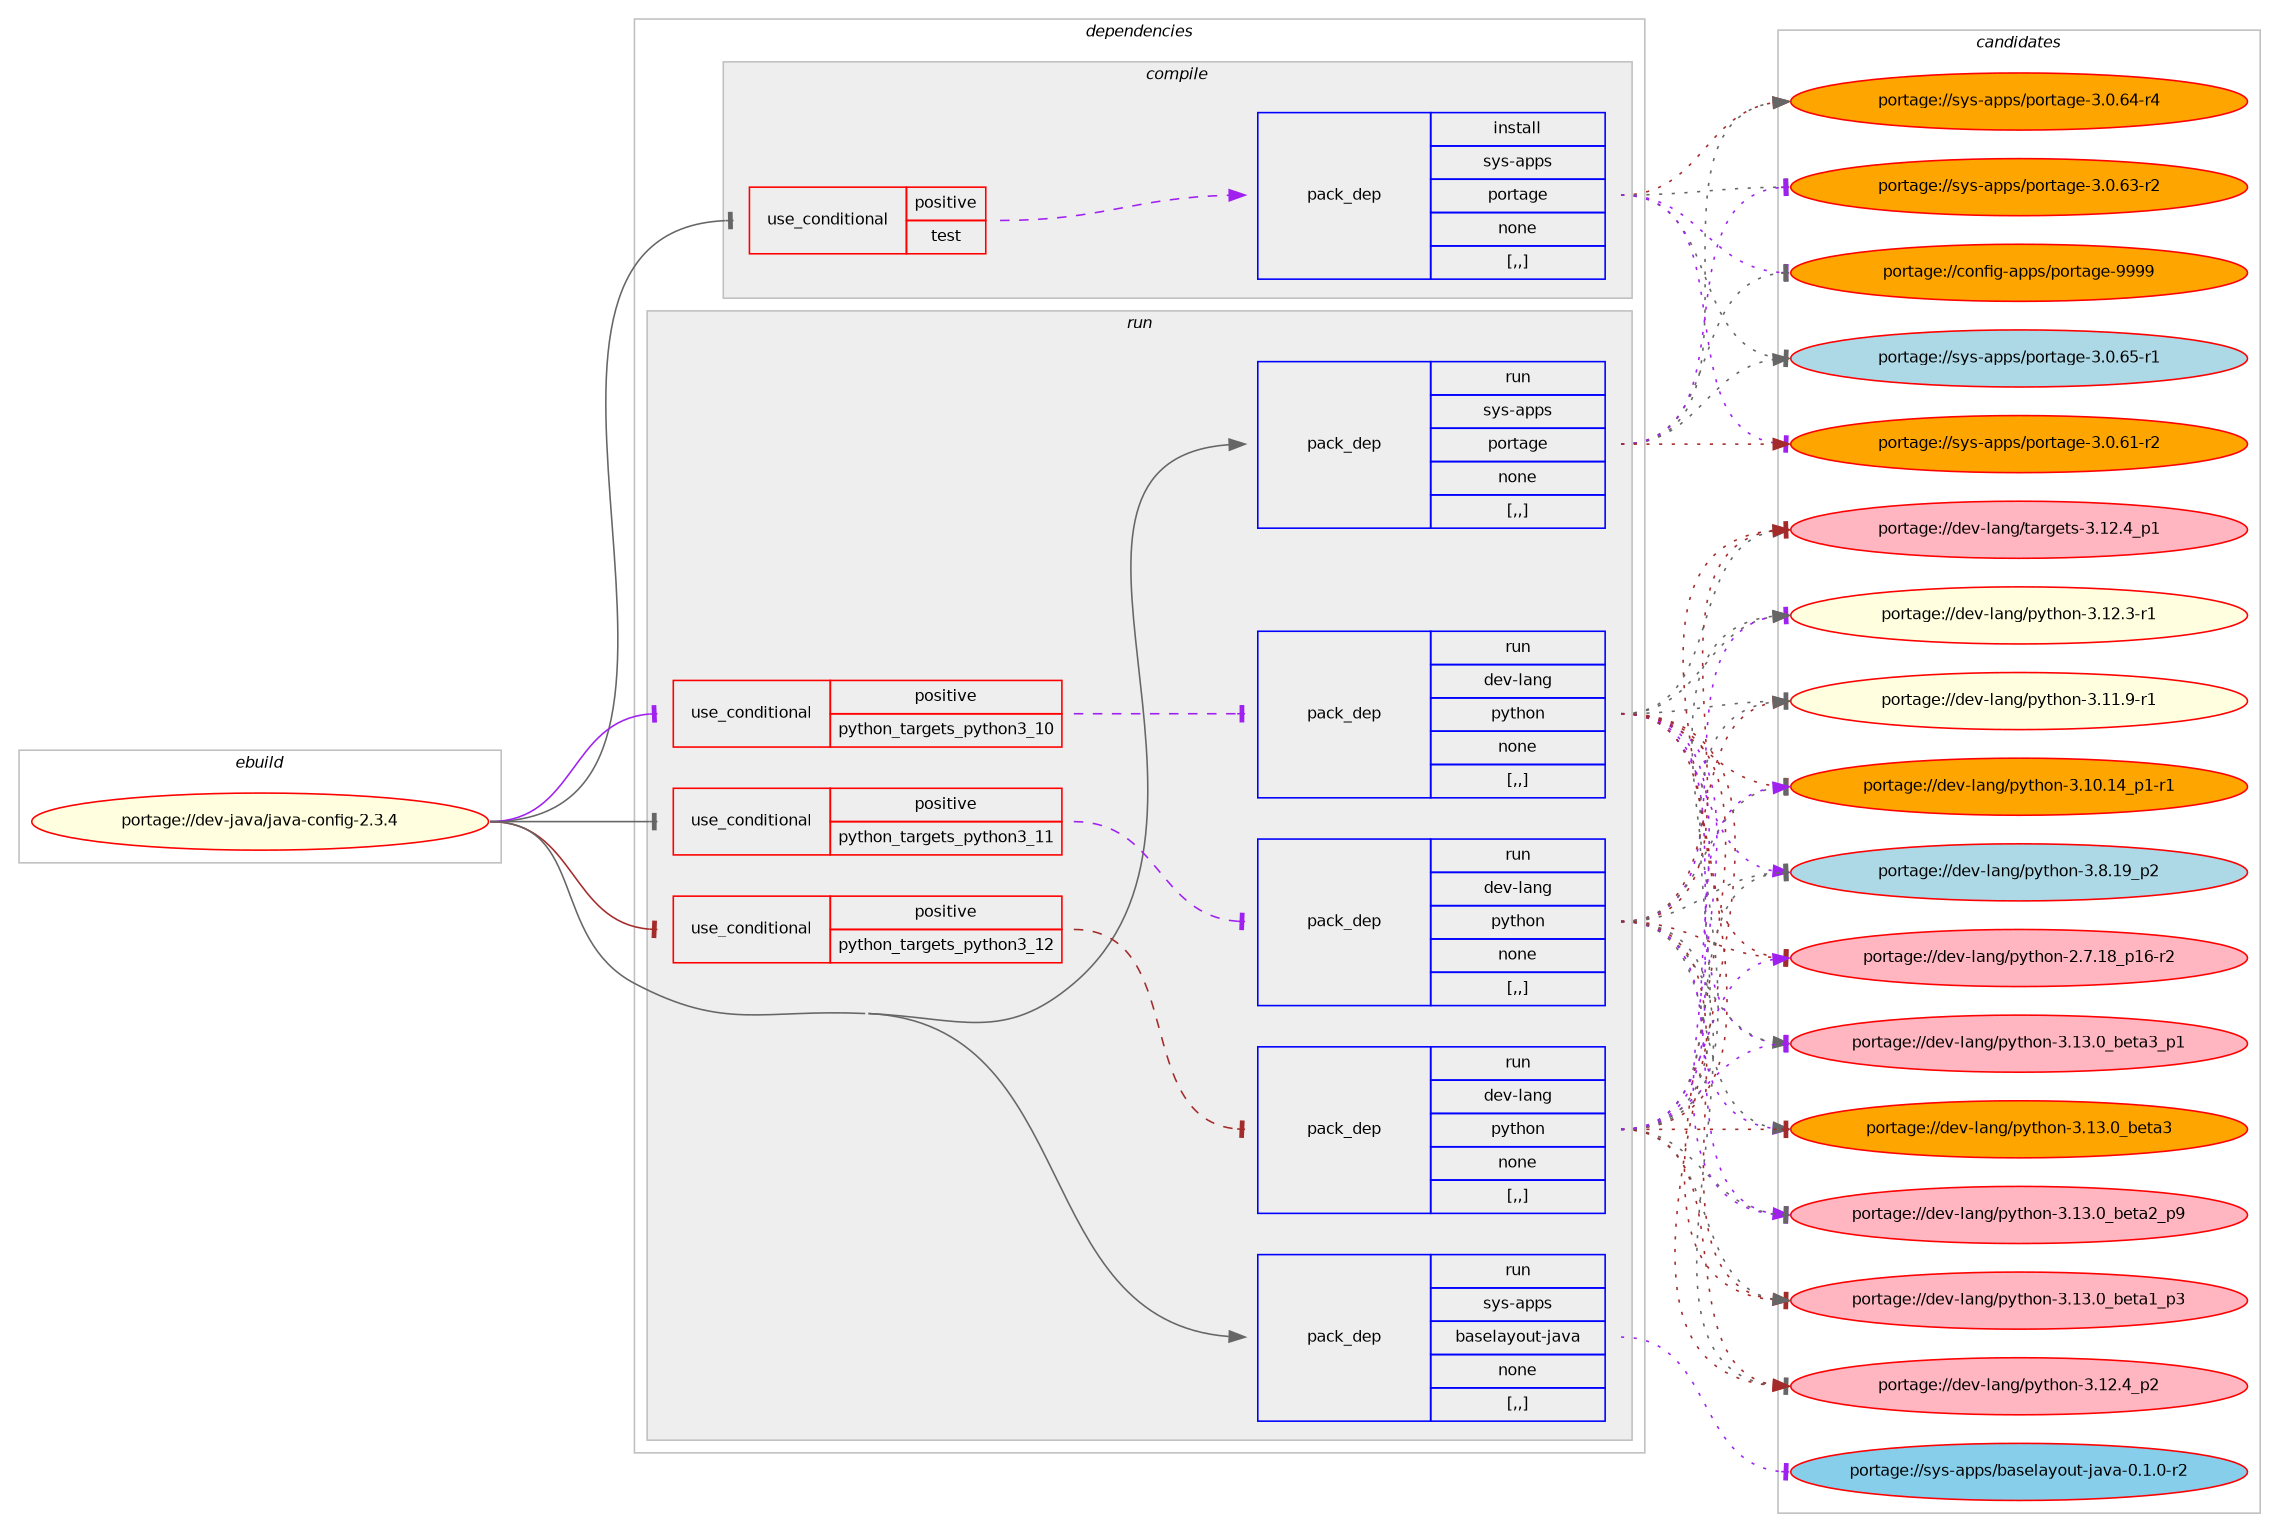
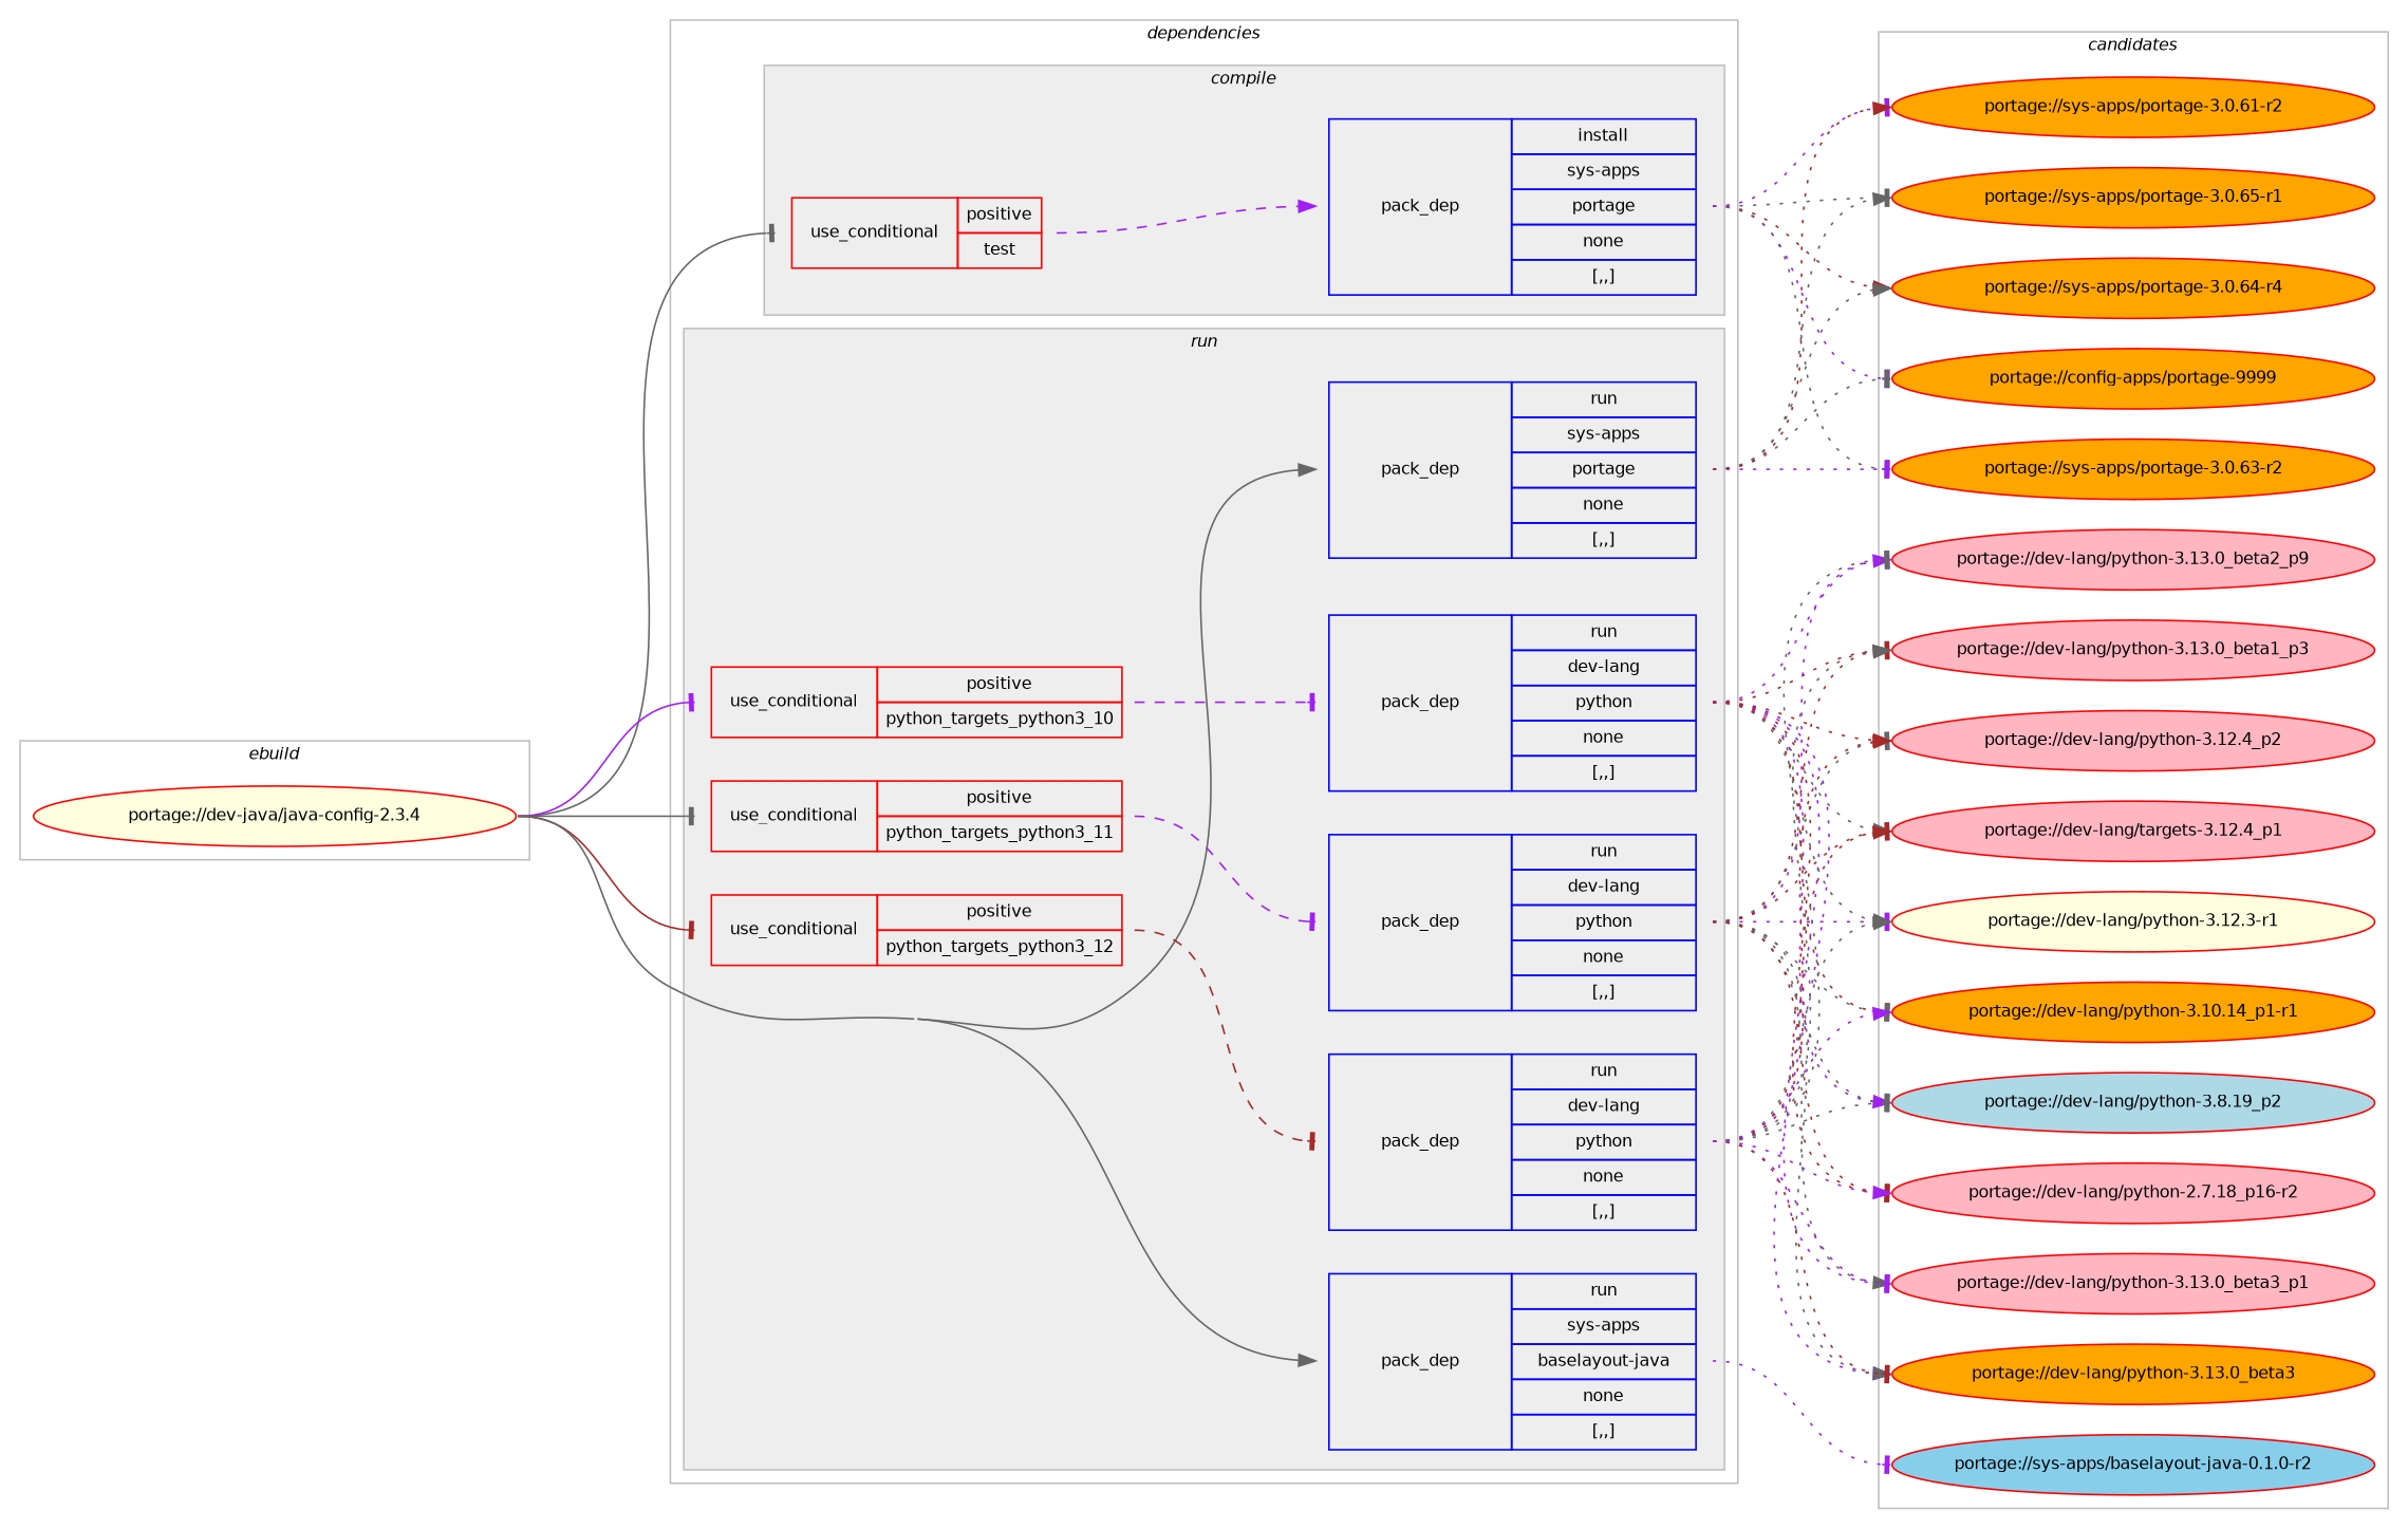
  digraph {
    compound=true
    concentrate=true
    fontname=Helvetica
    fontsize=10
    newrank=true
    rankdir=LR
    ranksep=1.5
    node [color=red fontname=Helvetica fontsize=10 style=filled]
    edge [arrowhead=tee color=gray40 headport=w style=dotted tailport=e weight=100]
    n1 [fillcolor=lightyellow label="portage://dev-java/java-config-2.3.4" width=4]
    n2 [color=blue label=<<TABLE BORDER="0" CELLBORDER="1" CELLSPACING="0" CELLPADDING="4" WIDTH="220"><TR><TD ROWSPAN="6" CELLPADDING="30">pack_dep</TD></TR><TR><TD WIDTH="110">install</TD></TR><TR><TD>sys-apps</TD></TR><TR><TD>portage</TD></TR><TR><TD>none</TD></TR><TR><TD>[,,]</TD></TR></TABLE>> shape=none style=""]
    n3 [label=<<TABLE BORDER="0" CELLBORDER="1" CELLSPACING="0" CELLPADDING="4"><TR><TD ROWSPAN="3" CELLPADDING="10">use_conditional</TD></TR><TR><TD>positive</TD></TR><TR><TD>test</TD></TR></TABLE>> shape=none style=""]
    n4 [color=blue label=<<TABLE BORDER="0" CELLBORDER="1" CELLSPACING="0" CELLPADDING="4" WIDTH="220"><TR><TD ROWSPAN="6" CELLPADDING="30">pack_dep</TD></TR><TR><TD WIDTH="110">run</TD></TR><TR><TD>dev-lang</TD></TR><TR><TD>python</TD></TR><TR><TD>none</TD></TR><TR><TD>[,,]</TD></TR></TABLE>> shape=none style=""]
    n5 [label=<<TABLE BORDER="0" CELLBORDER="1" CELLSPACING="0" CELLPADDING="4"><TR><TD ROWSPAN="3" CELLPADDING="10">use_conditional</TD></TR><TR><TD>positive</TD></TR><TR><TD>python_targets_python3_10</TD></TR></TABLE>> shape=none style=""]
    n6 [color=blue label=<<TABLE BORDER="0" CELLBORDER="1" CELLSPACING="0" CELLPADDING="4" WIDTH="220"><TR><TD ROWSPAN="6" CELLPADDING="30">pack_dep</TD></TR><TR><TD WIDTH="110">run</TD></TR><TR><TD>dev-lang</TD></TR><TR><TD>python</TD></TR><TR><TD>none</TD></TR><TR><TD>[,,]</TD></TR></TABLE>> shape=none style=""]
    n7 [label=<<TABLE BORDER="0" CELLBORDER="1" CELLSPACING="0" CELLPADDING="4"><TR><TD ROWSPAN="3" CELLPADDING="10">use_conditional</TD></TR><TR><TD>positive</TD></TR><TR><TD>python_targets_python3_11</TD></TR></TABLE>> shape=none style=""]
    n8 [color=blue label=<<TABLE BORDER="0" CELLBORDER="1" CELLSPACING="0" CELLPADDING="4" WIDTH="220"><TR><TD ROWSPAN="6" CELLPADDING="30">pack_dep</TD></TR><TR><TD WIDTH="110">run</TD></TR><TR><TD>dev-lang</TD></TR><TR><TD>python</TD></TR><TR><TD>none</TD></TR><TR><TD>[,,]</TD></TR></TABLE>> shape=none style=""]
    n9 [label=<<TABLE BORDER="0" CELLBORDER="1" CELLSPACING="0" CELLPADDING="4"><TR><TD ROWSPAN="3" CELLPADDING="10">use_conditional</TD></TR><TR><TD>positive</TD></TR><TR><TD>python_targets_python3_12</TD></TR></TABLE>> shape=none style=""]
    n10 [color=blue label=<<TABLE BORDER="0" CELLBORDER="1" CELLSPACING="0" CELLPADDING="4" WIDTH="220"><TR><TD ROWSPAN="6" CELLPADDING="30">pack_dep</TD></TR><TR><TD WIDTH="110">run</TD></TR><TR><TD>sys-apps</TD></TR><TR><TD>baselayout-java</TD></TR><TR><TD>none</TD></TR><TR><TD>[,,]</TD></TR></TABLE>> shape=none style=""]
    n11 [color=blue label=<<TABLE BORDER="0" CELLBORDER="1" CELLSPACING="0" CELLPADDING="4" WIDTH="220"><TR><TD ROWSPAN="6" CELLPADDING="30">pack_dep</TD></TR><TR><TD WIDTH="110">run</TD></TR><TR><TD>sys-apps</TD></TR><TR><TD>portage</TD></TR><TR><TD>none</TD></TR><TR><TD>[,,]</TD></TR></TABLE>> shape=none style=""]
    n12 [fillcolor=orange label="portage://config-apps/portage-9999" width=4]
-   n13 [fillcolor=lightblue label="portage://sys-apps/portage-3.0.65-r1" width=4]
+   n13 [fillcolor=orange label="portage://sys-apps/portage-3.0.65-r1" width=4]
    n14 [fillcolor=orange label="portage://sys-apps/portage-3.0.64-r4" width=4]
    n15 [fillcolor=orange label="portage://sys-apps/portage-3.0.63-r2" width=4]
    n16 [fillcolor=orange label="portage://sys-apps/portage-3.0.61-r2" width=4]
    n17 [fillcolor=lightpink label="portage://dev-lang/python-3.13.0_beta3_p1" width=4]
    n18 [fillcolor=orange label="portage://dev-lang/python-3.13.0_beta3" width=4]
    n19 [fillcolor=lightpink label="portage://dev-lang/python-3.13.0_beta2_p9" width=4]
    n20 [fillcolor=lightpink label="portage://dev-lang/python-3.13.0_beta1_p3" width=4]
    n21 [fillcolor=lightpink label="portage://dev-lang/python-3.12.4_p2" width=4]
    n22 [fillcolor=lightpink label="portage://dev-lang/targets-3.12.4_p1" width=4]
    n23 [fillcolor=lightyellow label="portage://dev-lang/python-3.12.3-r1" width=4]
-   n24 [fillcolor=lightyellow label="portage://dev-lang/python-3.11.9-r1" width=4]
    n25 [fillcolor=orange label="portage://dev-lang/python-3.10.14_p1-r1" width=4]
    n26 [fillcolor=lightblue label="portage://dev-lang/python-3.8.19_p2" width=4]
    n27 [fillcolor=lightpink label="portage://dev-lang/python-2.7.18_p16-r2" width=4]
    n28 [fillcolor=skyblue label="portage://sys-apps/baselayout-java-0.1.0-r2" width=4]
    subgraph cluster_1 {
      color=gray
      label=<<i>ebuild</i>>
      n1
    }
    subgraph cluster_2 {
      color=gray
      label=<<i>dependencies</i>>
      subgraph cluster_3 {
        color=gray
        fillcolor="#eeeeee"
        label=<<i>compile and run</i>>
        style=filled
      }
      subgraph cluster_4 {
        color=gray
        fillcolor="#eeeeee"
        label=<<i>compile</i>>
        style=filled
        subgraph sub_5 {
          color=gray
          fillcolor="#eeeeee"
          label=<<i>compile</i>>
          style=filled
          n3
          subgraph sub_6 {
            color=gray
            fillcolor="#eeeeee"
            label=<<i>compile</i>>
            style=filled
            n2
          }
        }
      }
      subgraph cluster_7 {
        color=gray
        fillcolor="#eeeeee"
        label=<<i>run</i>>
        style=filled
        subgraph sub_8 {
          color=gray
          fillcolor="#eeeeee"
          label=<<i>run</i>>
          style=filled
          n5
          subgraph sub_9 {
            color=gray
            fillcolor="#eeeeee"
            label=<<i>run</i>>
            style=filled
            n4
          }
        }
        subgraph sub_10 {
          color=gray
          fillcolor="#eeeeee"
          label=<<i>run</i>>
          style=filled
          n7
          subgraph sub_11 {
            color=gray
            fillcolor="#eeeeee"
            label=<<i>run</i>>
            style=filled
            n6
          }
        }
        subgraph sub_12 {
          color=gray
          fillcolor="#eeeeee"
          label=<<i>run</i>>
          style=filled
          n9
          subgraph sub_13 {
            color=gray
            fillcolor="#eeeeee"
            label=<<i>run</i>>
            style=filled
            n8
          }
        }
        subgraph sub_14 {
          color=gray
          fillcolor="#eeeeee"
          label=<<i>run</i>>
          style=filled
          n10
        }
        subgraph sub_15 {
          color=gray
          fillcolor="#eeeeee"
          label=<<i>run</i>>
          style=filled
          n11
        }
      }
    }
    subgraph cluster_16 {
      color=gray
      label=<<i>candidates</i>>
      rank=same
      subgraph sub_17 {
        color=black
        label=<<i>candidates</i>>
        nodesep=1
        rank=same
        n12
        n13
        n14
        n15
        n16
      }
      subgraph sub_18 {
        color=black
        label=<<i>candidates</i>>
        nodesep=1
        rank=same
        n17
        n18
        n19
        n20
        n21
        n22
        n23
-       n24
        n25
        n26
        n27
      }
      subgraph sub_19 {
        color=black
        label=<<i>candidates</i>>
        nodesep=1
        rank=same
        n17
        n18
        n19
        n20
        n21
        n22
        n23
-       n24
        n25
        n26
        n27
      }
      subgraph sub_20 {
        color=black
        label=<<i>candidates</i>>
        nodesep=1
        rank=same
        n17
        n18
        n19
        n20
        n21
        n22
        n23
-       n24
        n25
        n26
        n27
      }
      subgraph sub_21 {
        color=black
        label=<<i>candidates</i>>
        nodesep=1
        rank=same
        n28
      }
      subgraph sub_22 {
        color=black
        label=<<i>candidates</i>>
        nodesep=1
        rank=same
        n12
        n13
        n14
        n15
        n16
      }
    }
    n1 -> n3 [style=solid weight=20]
    n1 -> n5 [color=purple style=solid weight=20]
    n1 -> n7 [style=solid weight=20]
    n1 -> n9 [color=brown style=solid weight=20]
    n1 -> n10 [arrowhead=normal style=solid weight=20]
    n1 -> n11 [arrowhead=normal style=solid weight=20]
    n2 -> n12 [color=purple]
    n2 -> n13
    n2 -> n14 [arrowhead=normal color=brown]
    n2 -> n15
    n2 -> n16 [color=purple]
    n3 -> n2 [arrowhead=normal color=purple style=dashed weight=20]
    n4 -> n17 [color=purple]
    n4 -> n18 [arrowhead=normal color=purple]
    n4 -> n19 [color=purple]
    n4 -> n20 [color=brown]
    n4 -> n21 [arrowhead=normal color=brown]
    n4 -> n22 [arrowhead=normal]
    n4 -> n23 [arrowhead=normal]
-   n4 -> n24
    n4 -> n25 [color=brown]
    n4 -> n26 [arrowhead=normal color=purple]
    n4 -> n27 [color=brown]
    n5 -> n4 [color=purple style=dashed weight=20]
    n6 -> n17 [arrowhead=normal]
    n6 -> n18 [arrowhead=normal]
    n6 -> n19 [arrowhead=normal color=purple]
    n6 -> n20 [arrowhead=normal color=brown]
    n6 -> n21
    n6 -> n22 [color=brown]
    n6 -> n23 [color=purple]
-   n6 -> n24 [arrowhead=normal color=brown]
    n6 -> n25
    n6 -> n26
    n6 -> n27 [color=brown]
    n7 -> n6 [color=purple style=dashed weight=20]
    n8 -> n17 [color=purple]
    n8 -> n18 [color=brown]
    n8 -> n19
    n8 -> n20 [arrowhead=normal]
    n8 -> n21 [arrowhead=normal color=brown]
    n8 -> n22 [arrowhead=normal color=brown]
    n8 -> n23 [arrowhead=normal]
-   n8 -> n24 [arrowhead=normal]
    n8 -> n25 [arrowhead=normal color=purple]
    n8 -> n26
    n8 -> n27 [arrowhead=normal color=purple]
    n9 -> n8 [color=brown style=dashed weight=20]
    n10 -> n28 [color=purple]
    n11 -> n12
    n11 -> n13 [arrowhead=normal]
    n11 -> n14 [arrowhead=normal]
    n11 -> n15 [color=purple]
    n11 -> n16 [arrowhead=normal color=brown]
  }
